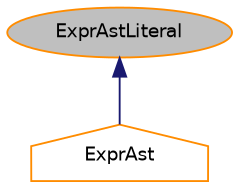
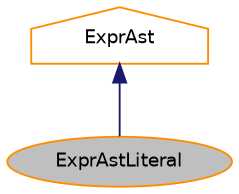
  digraph {
    node [color=darkorange fontname=Helvetica fontsize=10 style=filled]
    n1 [fillcolor=grey75 fontcolor=black height=0.2 label=ExprAstLiteral shape=ellipse width=0.4]
    n2 [fillcolor=white height=0.2 label=ExprAst shape=house width=0.4]
-   n1 -> n2 [color=midnightblue dir=back fontname=Helvetica fontsize=10 labelfontname=Helvetica labelfontsize=10 style=solid]
+   n2 -> n1 [color=midnightblue dir=back fontname=Helvetica fontsize=10 labelfontname=Helvetica labelfontsize=10 style=solid]
  }
